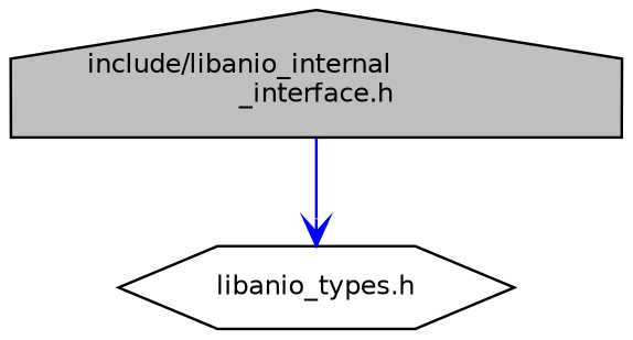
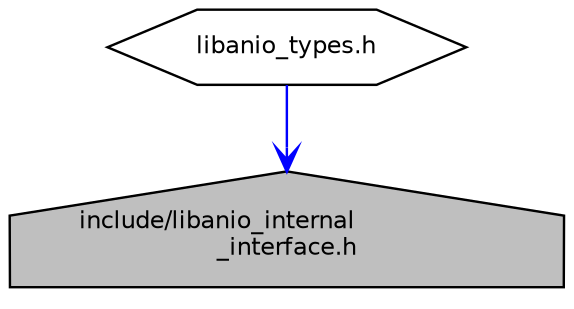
  digraph {
    node [color=black fontname=Helvetica fontsize=10 style=filled]
    n1 [fillcolor=grey75 fontcolor=black height=0.2 label="include/libanio_internal\l_interface.h" shape=house width=0.4]
    n2 [fillcolor=white height=0.2 label="libanio_types.h" shape=hexagon width=0.4]
-   n1 -> n2 [color=blue fontname=Helvetica fontsize=10 labelfontname=Helvetica labelfontsize=10 style=solid arrowhead=vee]
+   n2 -> n1 [color=blue fontname=Helvetica fontsize=10 labelfontname=Helvetica labelfontsize=10 style=solid arrowhead=vee]
  }
